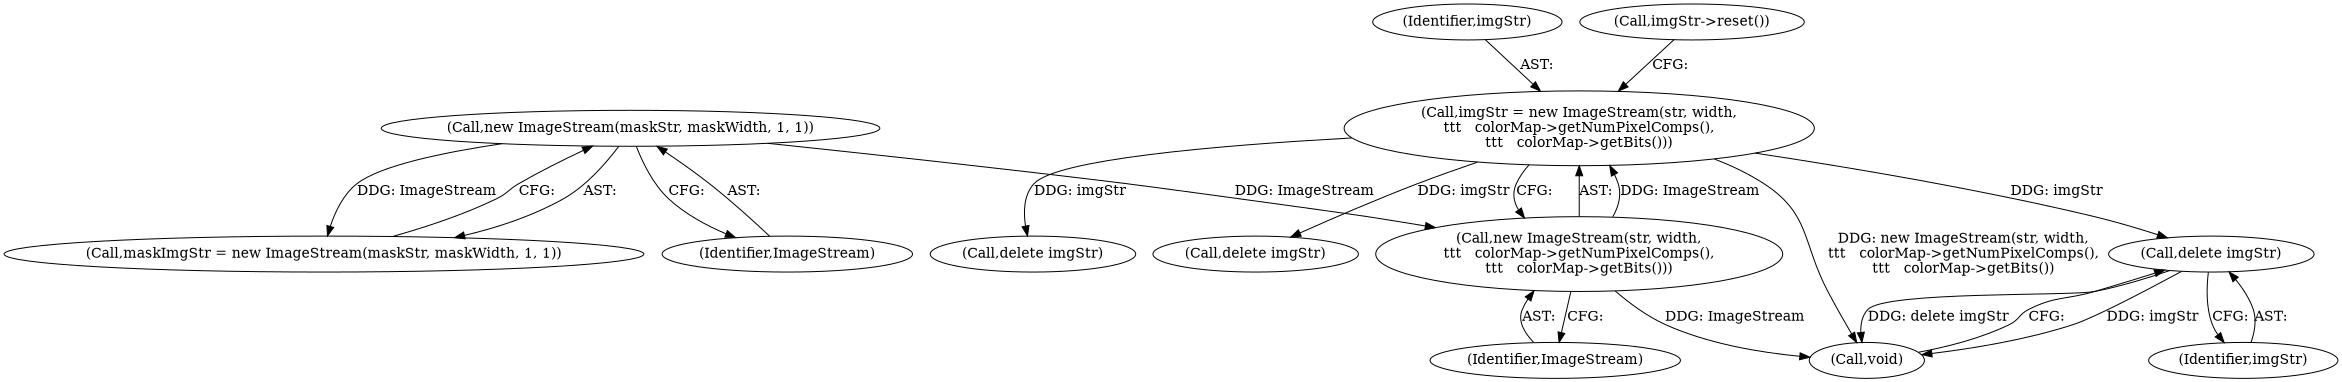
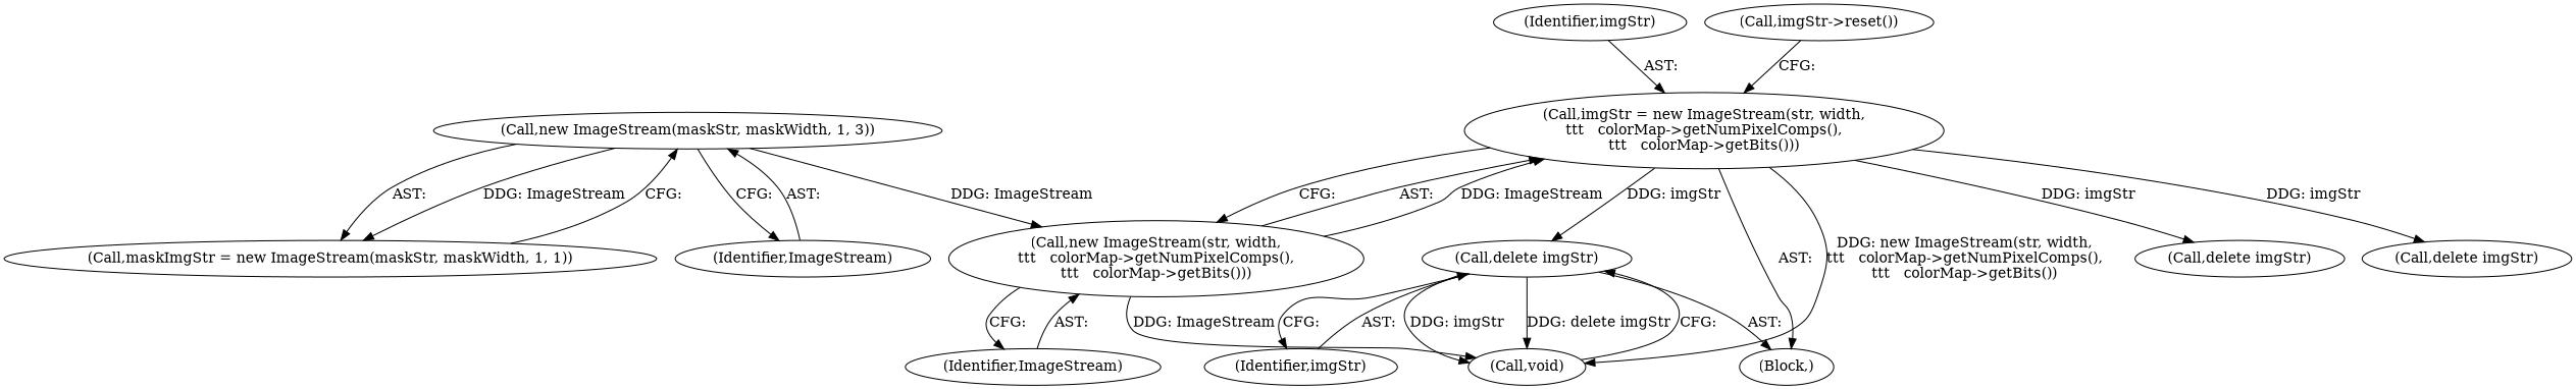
  digraph {
    n1 [label="(Call,delete imgStr)"]
    n2 [label="(Identifier,imgStr)"]
+   n3 [label="(Block,)"]
    n4 [label="(Call,void)"]
    n5 [label="(Call,imgStr = new ImageStream(str, width,\n\t\t\t   colorMap->getNumPixelComps(),\n\t\t\t   colorMap->getBits()))"]
    n6 [label="(Call,new ImageStream(str, width,\n\t\t\t   colorMap->getNumPixelComps(),\n\t\t\t   colorMap->getBits()))"]
    n7 [label="(Call,delete imgStr)"]
    n8 [label="(Call,delete imgStr)"]
    n9 [label="(Identifier,ImageStream)"]
-   n10 [label="(Call,new ImageStream(maskStr, maskWidth, 1, 1))"]
+   n10 [label="(Call,new ImageStream(maskStr, maskWidth, 1, 3))"]
    n11 [label="(Call,maskImgStr = new ImageStream(maskStr, maskWidth, 1, 1))"]
    n12 [label="(Identifier,ImageStream)"]
    n13 [label="(Identifier,imgStr)"]
    n14 [label="(Call,imgStr->reset())"]
    n1 -> n2 [label="CFG: "]
+   n1 -> n3 [label="AST: "]
    n1 -> n4 [label="DDG: imgStr"]
    n1 -> n4 [label="DDG: delete imgStr"]
    n2 -> n1 [label="AST: "]
    n4 -> n1 [label="CFG: "]
    n5 -> n1 [label="DDG: imgStr"]
+   n5 -> n3 [label="AST: "]
    n5 -> n4 [label="DDG: new ImageStream(str, width,\n\t\t\t   colorMap->getNumPixelComps(),\n\t\t\t   colorMap->getBits())"]
    n5 -> n6 [label="CFG: "]
    n5 -> n7 [label="DDG: imgStr"]
    n5 -> n8 [label="DDG: imgStr"]
    n6 -> n4 [label="DDG: ImageStream"]
    n6 -> n5 [label="AST: "]
    n6 -> n5 [label="DDG: ImageStream"]
    n6 -> n9 [label="CFG: "]
    n9 -> n6 [label="AST: "]
    n10 -> n6 [label="DDG: ImageStream"]
    n10 -> n11 [label="AST: "]
    n10 -> n11 [label="DDG: ImageStream"]
    n10 -> n12 [label="CFG: "]
    n11 -> n10 [label="CFG: "]
    n12 -> n10 [label="AST: "]
    n13 -> n5 [label="AST: "]
    n14 -> n5 [label="CFG: "]
  }
